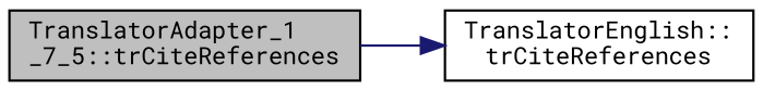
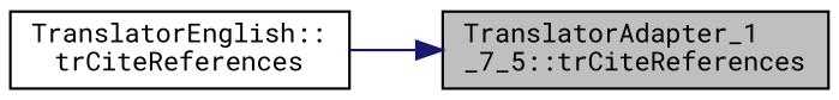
  digraph {
    rankdir=LR
    fontname="Roboto Mono"
    node [color=black fontname="Roboto Mono" fontsize=10 shape=record style=filled]
    n1 [fillcolor=grey75 fontcolor=black height=0.2 label="TranslatorAdapter_1\l_7_5::trCiteReferences" width=0.4]
    n2 [fillcolor=white height=0.2 label="TranslatorEnglish::\ltrCiteReferences" width=0.4]
-   n1 -> n2 [color=midnightblue fontname="Roboto Mono" fontsize=10 labelfontname=Helvetica labelfontsize=10 style=solid]
+   n2 -> n1 [color=midnightblue fontname="Roboto Mono" fontsize=10 labelfontname=Helvetica labelfontsize=10 style=solid]
  }
